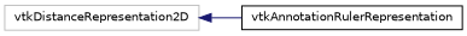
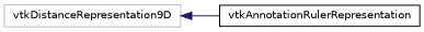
  digraph {
    rankdir=LR
    node [fontname=Helvetica fontsize=10 shape=record]
-   n1 [color=grey75 height=0.2 label=vtkDistanceRepresentation2D width=0.4]
+   n1 [color=grey75 height=0.2 label=vtkDistanceRepresentation9D width=0.4]
    n2 [color=black height=0.2 label=vtkAnnotationRulerRepresentation width=0.4]
    n1 -> n2 [color=midnightblue dir=back fontname=Helvetica fontsize=10 labelfontname=Helvetica labelfontsize=10 style=solid]
  }
